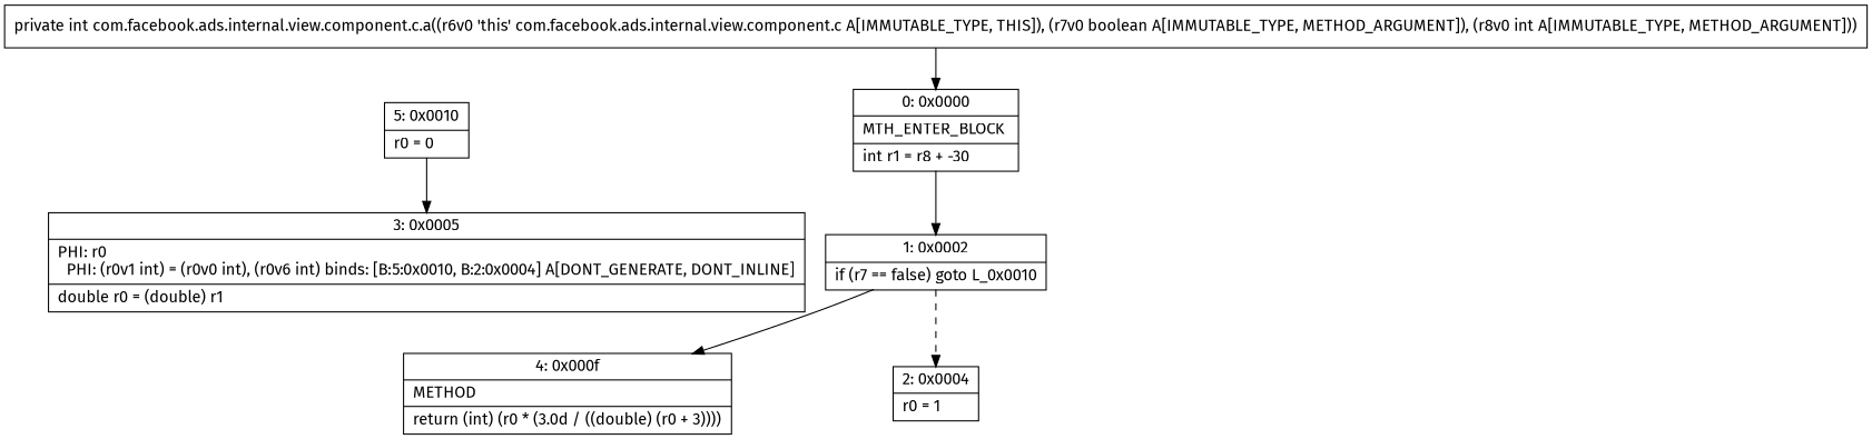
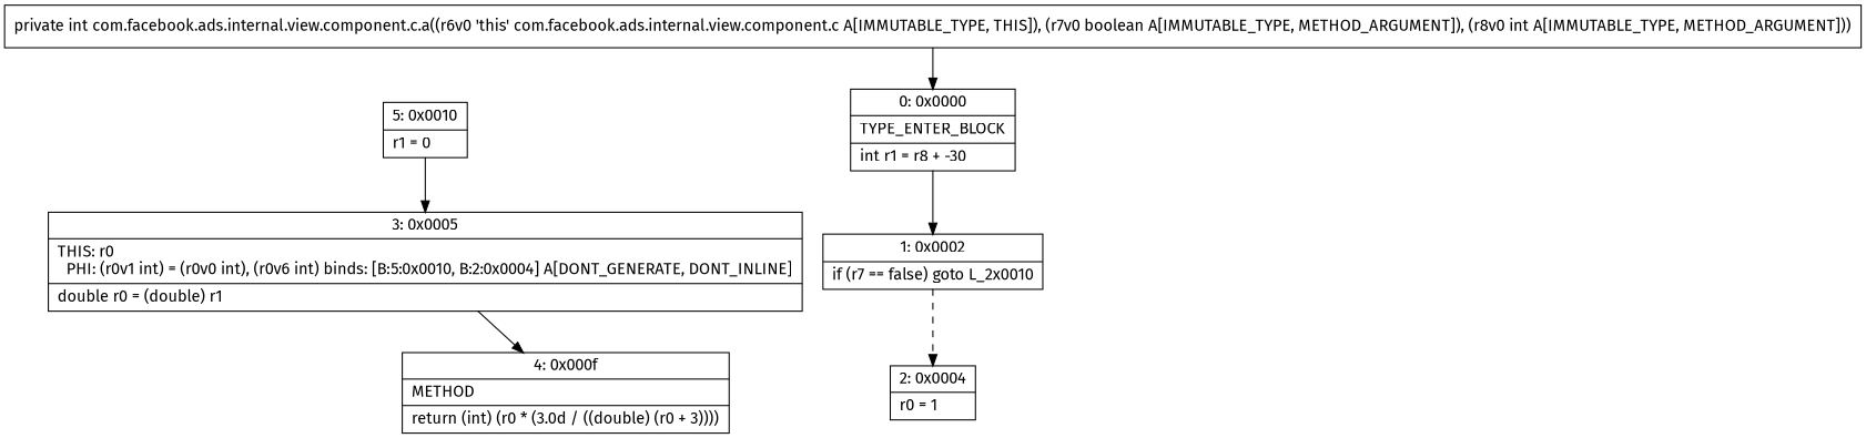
  digraph {
    fontname="Fira Sans"
    node [fontname="Fira Sans" shape=record]
    edge [fontname="Fira Sans"]
-   n1 [label="{0\:\ 0x0000|MTH_ENTER_BLOCK\l|int r1 = r8 + \-30\l}"]
-   n2 [label="{1\:\ 0x0002|if (r7 == false) goto L_0x0010\l}"]
+   n1 [label="{0\:\ 0x0000|TYPE_ENTER_BLOCK\l|int r1 = r8 + \-30\l}"]
+   n2 [label="{1\:\ 0x0002|if (r7 == false) goto L_2x0010\l}"]
    n3 [label="{2\:\ 0x0004|r0 = 1\l}"]
-   n4 [label="{5\:\ 0x0010|r0 = 0\l}"]
-   n5 [label="{3\:\ 0x0005|PHI: r0 \l  PHI: (r0v1 int) = (r0v0 int), (r0v6 int) binds: [B:5:0x0010, B:2:0x0004] A[DONT_GENERATE, DONT_INLINE]\l|double r0 = (double) r1\l}"]
+   n4 [label="{5\:\ 0x0010|r1 = 0\l}"]
+   n5 [label="{3\:\ 0x0005|THIS: r0 \l  PHI: (r0v1 int) = (r0v0 int), (r0v6 int) binds: [B:5:0x0010, B:2:0x0004] A[DONT_GENERATE, DONT_INLINE]\l|double r0 = (double) r1\l}"]
    n6 [label="{4\:\ 0x000f|METHOD\l|return (int) (r0 * (3.0d \/ ((double) (r0 + 3))))\l}"]
    n7 [label="{private int com.facebook.ads.internal.view.component.c.a((r6v0 'this' com.facebook.ads.internal.view.component.c A[IMMUTABLE_TYPE, THIS]), (r7v0 boolean A[IMMUTABLE_TYPE, METHOD_ARGUMENT]), (r8v0 int A[IMMUTABLE_TYPE, METHOD_ARGUMENT])) }"]
    n1 -> n2
    n2 -> n3 [style=dashed]
    n4 -> n5
-   n2 -> n6
+   n5 -> n6
    n7 -> n1
  }
